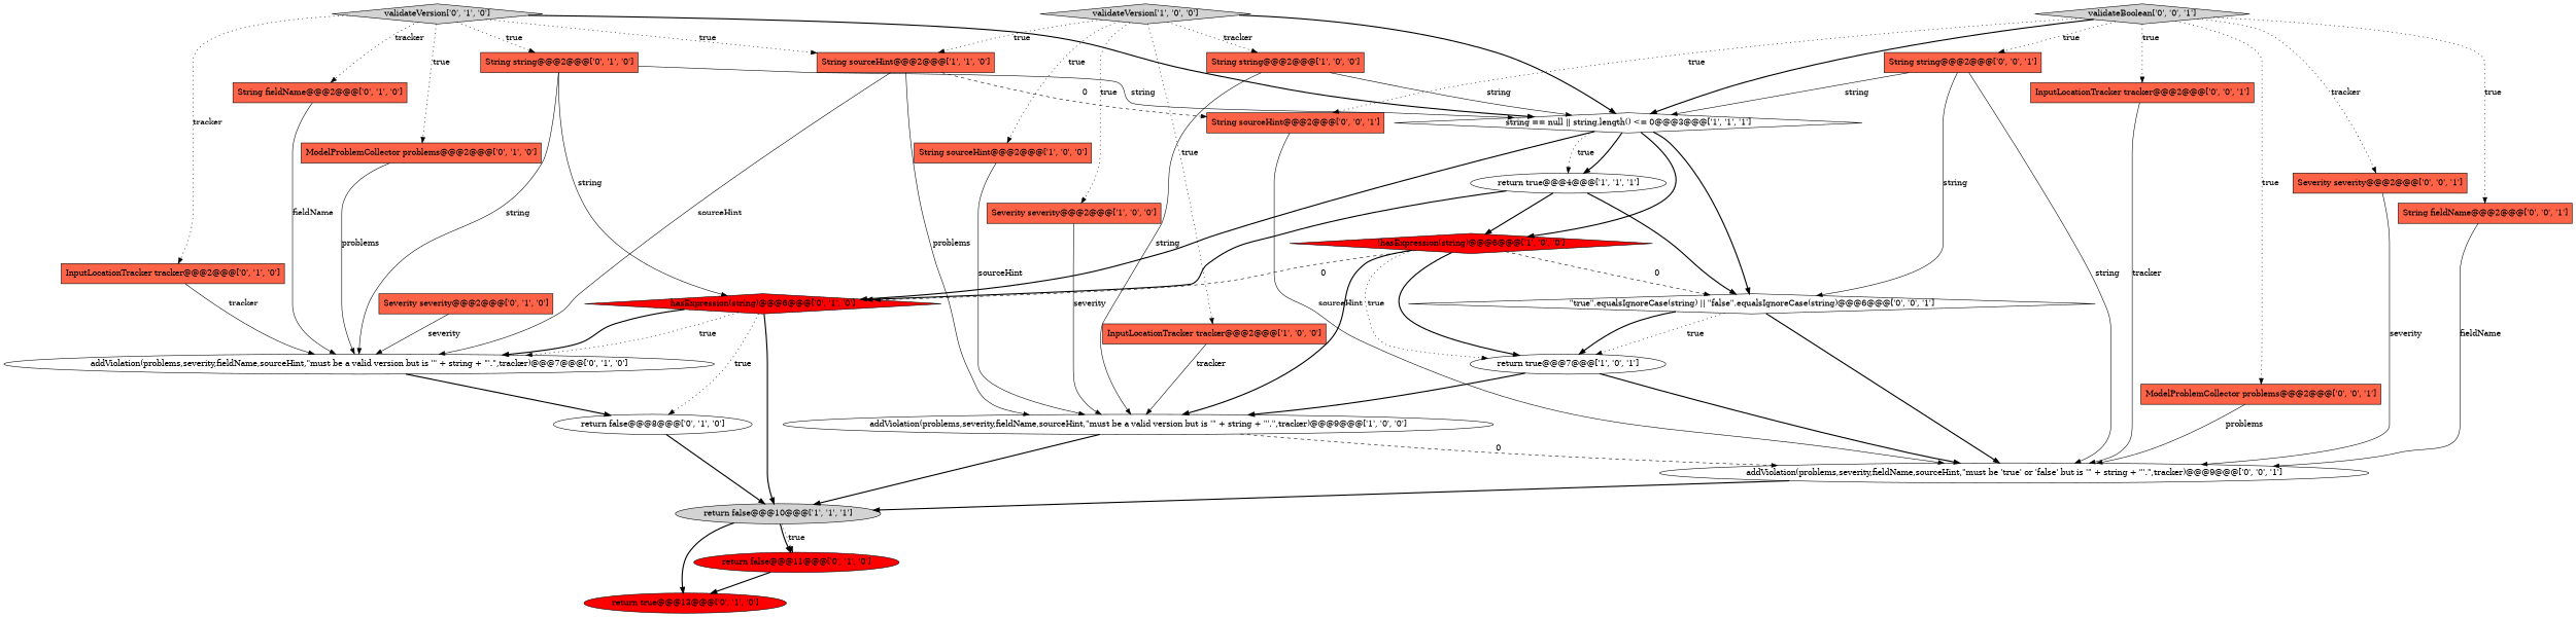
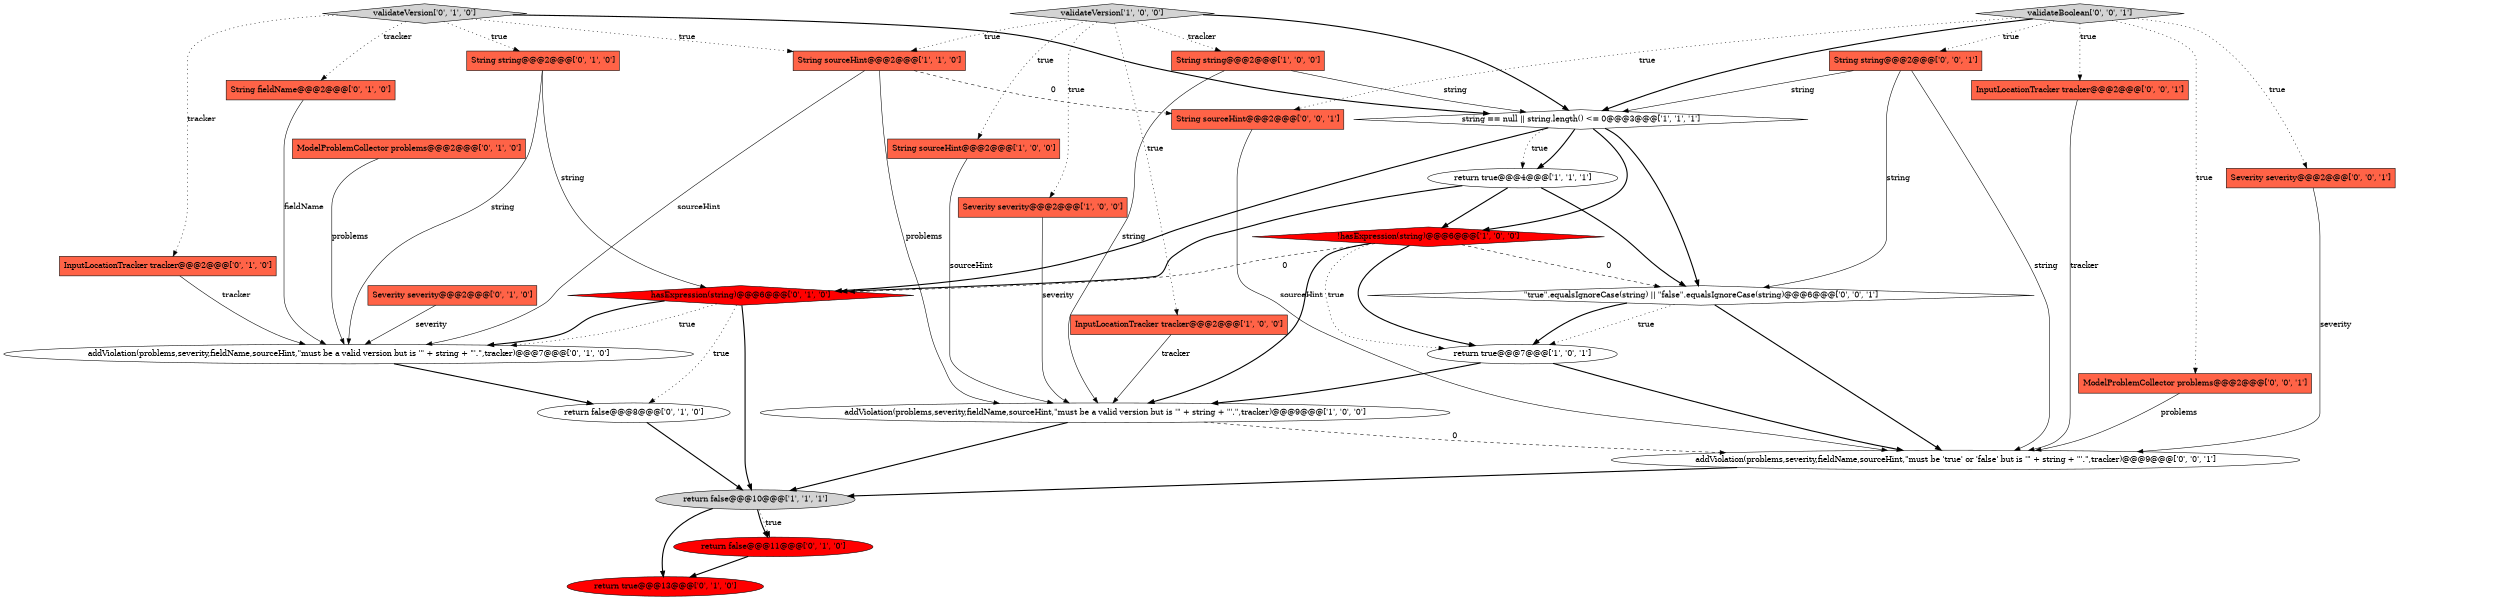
  digraph {
    node [fillcolor=tomato shape=box style=filled]
    edge [style=bold]
    n1 [fillcolor=white label="addViolation(problems,severity,fieldName,sourceHint,\"must be a valid version but is '\" + string + \"'.\",tracker)@@@7@@@['0', '1', '0']" shape=ellipse]
    n2 [fillcolor=white label="return false@@@8@@@['0', '1', '0']" shape=ellipse]
    n3 [fillcolor=lightgray label="return false@@@10@@@['1', '1', '1']" shape=ellipse]
    n4 [label="InputLocationTracker tracker@@@2@@@['0', '0', '1']"]
    n5 [fillcolor=white label="addViolation(problems,severity,fieldName,sourceHint,\"must be 'true' or 'false' but is '\" + string + \"'.\",tracker)@@@9@@@['0', '0', '1']" shape=ellipse]
    n6 [label="String sourceHint@@@2@@@['0', '0', '1']"]
    n7 [label="String sourceHint@@@2@@@['1', '0', '0']"]
    n8 [fillcolor=white label="addViolation(problems,severity,fieldName,sourceHint,\"must be a valid version but is '\" + string + \"'.\",tracker)@@@9@@@['1', '0', '0']" shape=ellipse]
    n9 [fillcolor=white label="return true@@@7@@@['1', '0', '1']" shape=ellipse]
    n10 [fillcolor=red label="return true@@@13@@@['0', '1', '0']" shape=ellipse]
    n11 [fillcolor=red label="return false@@@11@@@['0', '1', '0']" shape=ellipse]
    n12 [label="ModelProblemCollector problems@@@2@@@['0', '0', '1']"]
    n13 [label="InputLocationTracker tracker@@@2@@@['0', '1', '0']"]
    n14 [label="Severity severity@@@2@@@['0', '0', '1']"]
    n15 [fillcolor=white label="return true@@@4@@@['1', '1', '1']" shape=ellipse]
    n16 [fillcolor=red label="hasExpression(string)@@@6@@@['0', '1', '0']" shape=diamond]
    n17 [fillcolor=white label="\"true\".equalsIgnoreCase(string) || \"false\".equalsIgnoreCase(string)@@@6@@@['0', '0', '1']" shape=diamond]
    n18 [fillcolor=red label="!hasExpression(string)@@@6@@@['1', '0', '0']" shape=diamond]
    n19 [label="String fieldName@@@2@@@['0', '1', '0']"]
    n20 [label="String sourceHint@@@2@@@['1', '1', '0']"]
    n21 [label="Severity severity@@@2@@@['1', '0', '0']"]
    n22 [label="String string@@@2@@@['0', '0', '1']"]
    n23 [fillcolor=white label="string == null || string.length() <= 0@@@3@@@['1', '1', '1']" shape=diamond]
-   n24 [label="String fieldName@@@2@@@['0', '0', '1']"]
    n25 [label="String string@@@2@@@['1', '0', '0']"]
    n26 [label="ModelProblemCollector problems@@@2@@@['0', '1', '0']"]
    n27 [fillcolor=lightgray label="validateVersion['0', '1', '0']" shape=diamond]
    n28 [label="String string@@@2@@@['0', '1', '0']"]
    n29 [label="Severity severity@@@2@@@['0', '1', '0']"]
    n30 [label="InputLocationTracker tracker@@@2@@@['1', '0', '0']"]
    n31 [fillcolor=lightgray label="validateVersion['1', '0', '0']" shape=diamond]
    n32 [fillcolor=lightgray label="validateBoolean['0', '0', '1']" shape=diamond]
    n1 -> n2
    n2 -> n3
    n3 -> n10
    n3 -> n11
    n3 -> n11 [label=true style=dotted]
    n4 -> n5 [label=tracker style=solid]
    n5 -> n3
    n6 -> n5 [label=sourceHint style=solid]
    n7 -> n8 [label=sourceHint style=solid]
    n8 -> n3
    n8 -> n5 [label=0 style=dashed]
    n9 -> n5
    n9 -> n8
    n11 -> n10
    n12 -> n5 [label=problems style=solid]
    n13 -> n1 [label=tracker style=solid]
    n14 -> n5 [label=severity style=solid]
    n15 -> n16
    n15 -> n17
    n15 -> n18
    n16 -> n1 [label=true style=dotted]
    n16 -> n1
    n16 -> n2 [label=true style=dotted]
    n16 -> n3
    n17 -> n5
    n17 -> n9 [label=true style=dotted]
    n17 -> n9
    n18 -> n8
    n18 -> n9 [label=true style=dotted]
    n18 -> n9
    n18 -> n16 [label=0 style=dashed]
    n18 -> n17 [label=0 style=dashed]
    n19 -> n1 [label=fieldName style=solid]
    n20 -> n1 [label=sourceHint style=solid]
    n20 -> n6 [label=0 style=dashed]
    n20 -> n8 [label=problems style=solid]
    n21 -> n8 [label=severity style=solid]
    n22 -> n5 [label=string style=solid]
    n22 -> n17 [label=string style=solid]
    n22 -> n23 [label=string style=solid]
    n23 -> n15
    n23 -> n15 [label=true style=dotted]
    n23 -> n16
    n23 -> n17
    n23 -> n18
-   n24 -> n5 [label=fieldName style=solid]
    n25 -> n8 [label=string style=solid]
    n25 -> n23 [label=string style=solid]
    n26 -> n1 [label=problems style=solid]
    n27 -> n13 [label=tracker style=dotted]
    n27 -> n19 [label=tracker style=dotted]
    n27 -> n20 [label=true style=dotted]
    n27 -> n23
-   n27 -> n26 [label=true style=dotted]
    n27 -> n28 [label=true style=dotted]
    n28 -> n1 [label=string style=solid]
    n28 -> n16 [label=string style=solid]
-   n28 -> n23 [label=string style=solid]
    n29 -> n1 [label=severity style=solid]
    n30 -> n8 [label=tracker style=solid]
    n31 -> n7 [label=true style=dotted]
    n31 -> n20 [label=true style=dotted]
    n31 -> n21 [label=true style=dotted]
    n31 -> n23
    n31 -> n25 [label=tracker style=dotted]
    n31 -> n30 [label=true style=dotted]
    n32 -> n4 [label=true style=dotted]
    n32 -> n6 [label=true style=dotted]
    n32 -> n12 [label=true style=dotted]
-   n32 -> n14 [label=tracker style=dotted]
+   n32 -> n14 [label=true style=dotted]
    n32 -> n22 [label=true style=dotted]
    n32 -> n23
-   n32 -> n24 [label=true style=dotted]
  }
